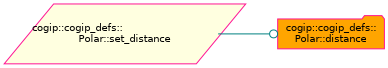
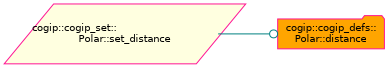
  digraph {
    rankdir=LR
    node [color=deeppink fontname=Helvetica fontsize=10 style=filled]
-   n1 [fillcolor=lightyellow fontcolor=black height=0.2 label="cogip::cogip_defs::\lPolar::set_distance" shape=parallelogram width=0.4]
+   n1 [fillcolor=lightyellow fontcolor=black height=0.2 label="cogip::cogip_set::\lPolar::set_distance" shape=parallelogram width=0.4]
    n2 [height=0.2 label="cogip::cogip_defs::\lPolar::distance" shape=folder width=0.4 fillcolor=orange]
    n1 -> n2 [color=teal fontname=Helvetica fontsize=10 labelfontname=Helvetica labelfontsize=10 style=solid arrowhead=odot]
  }
